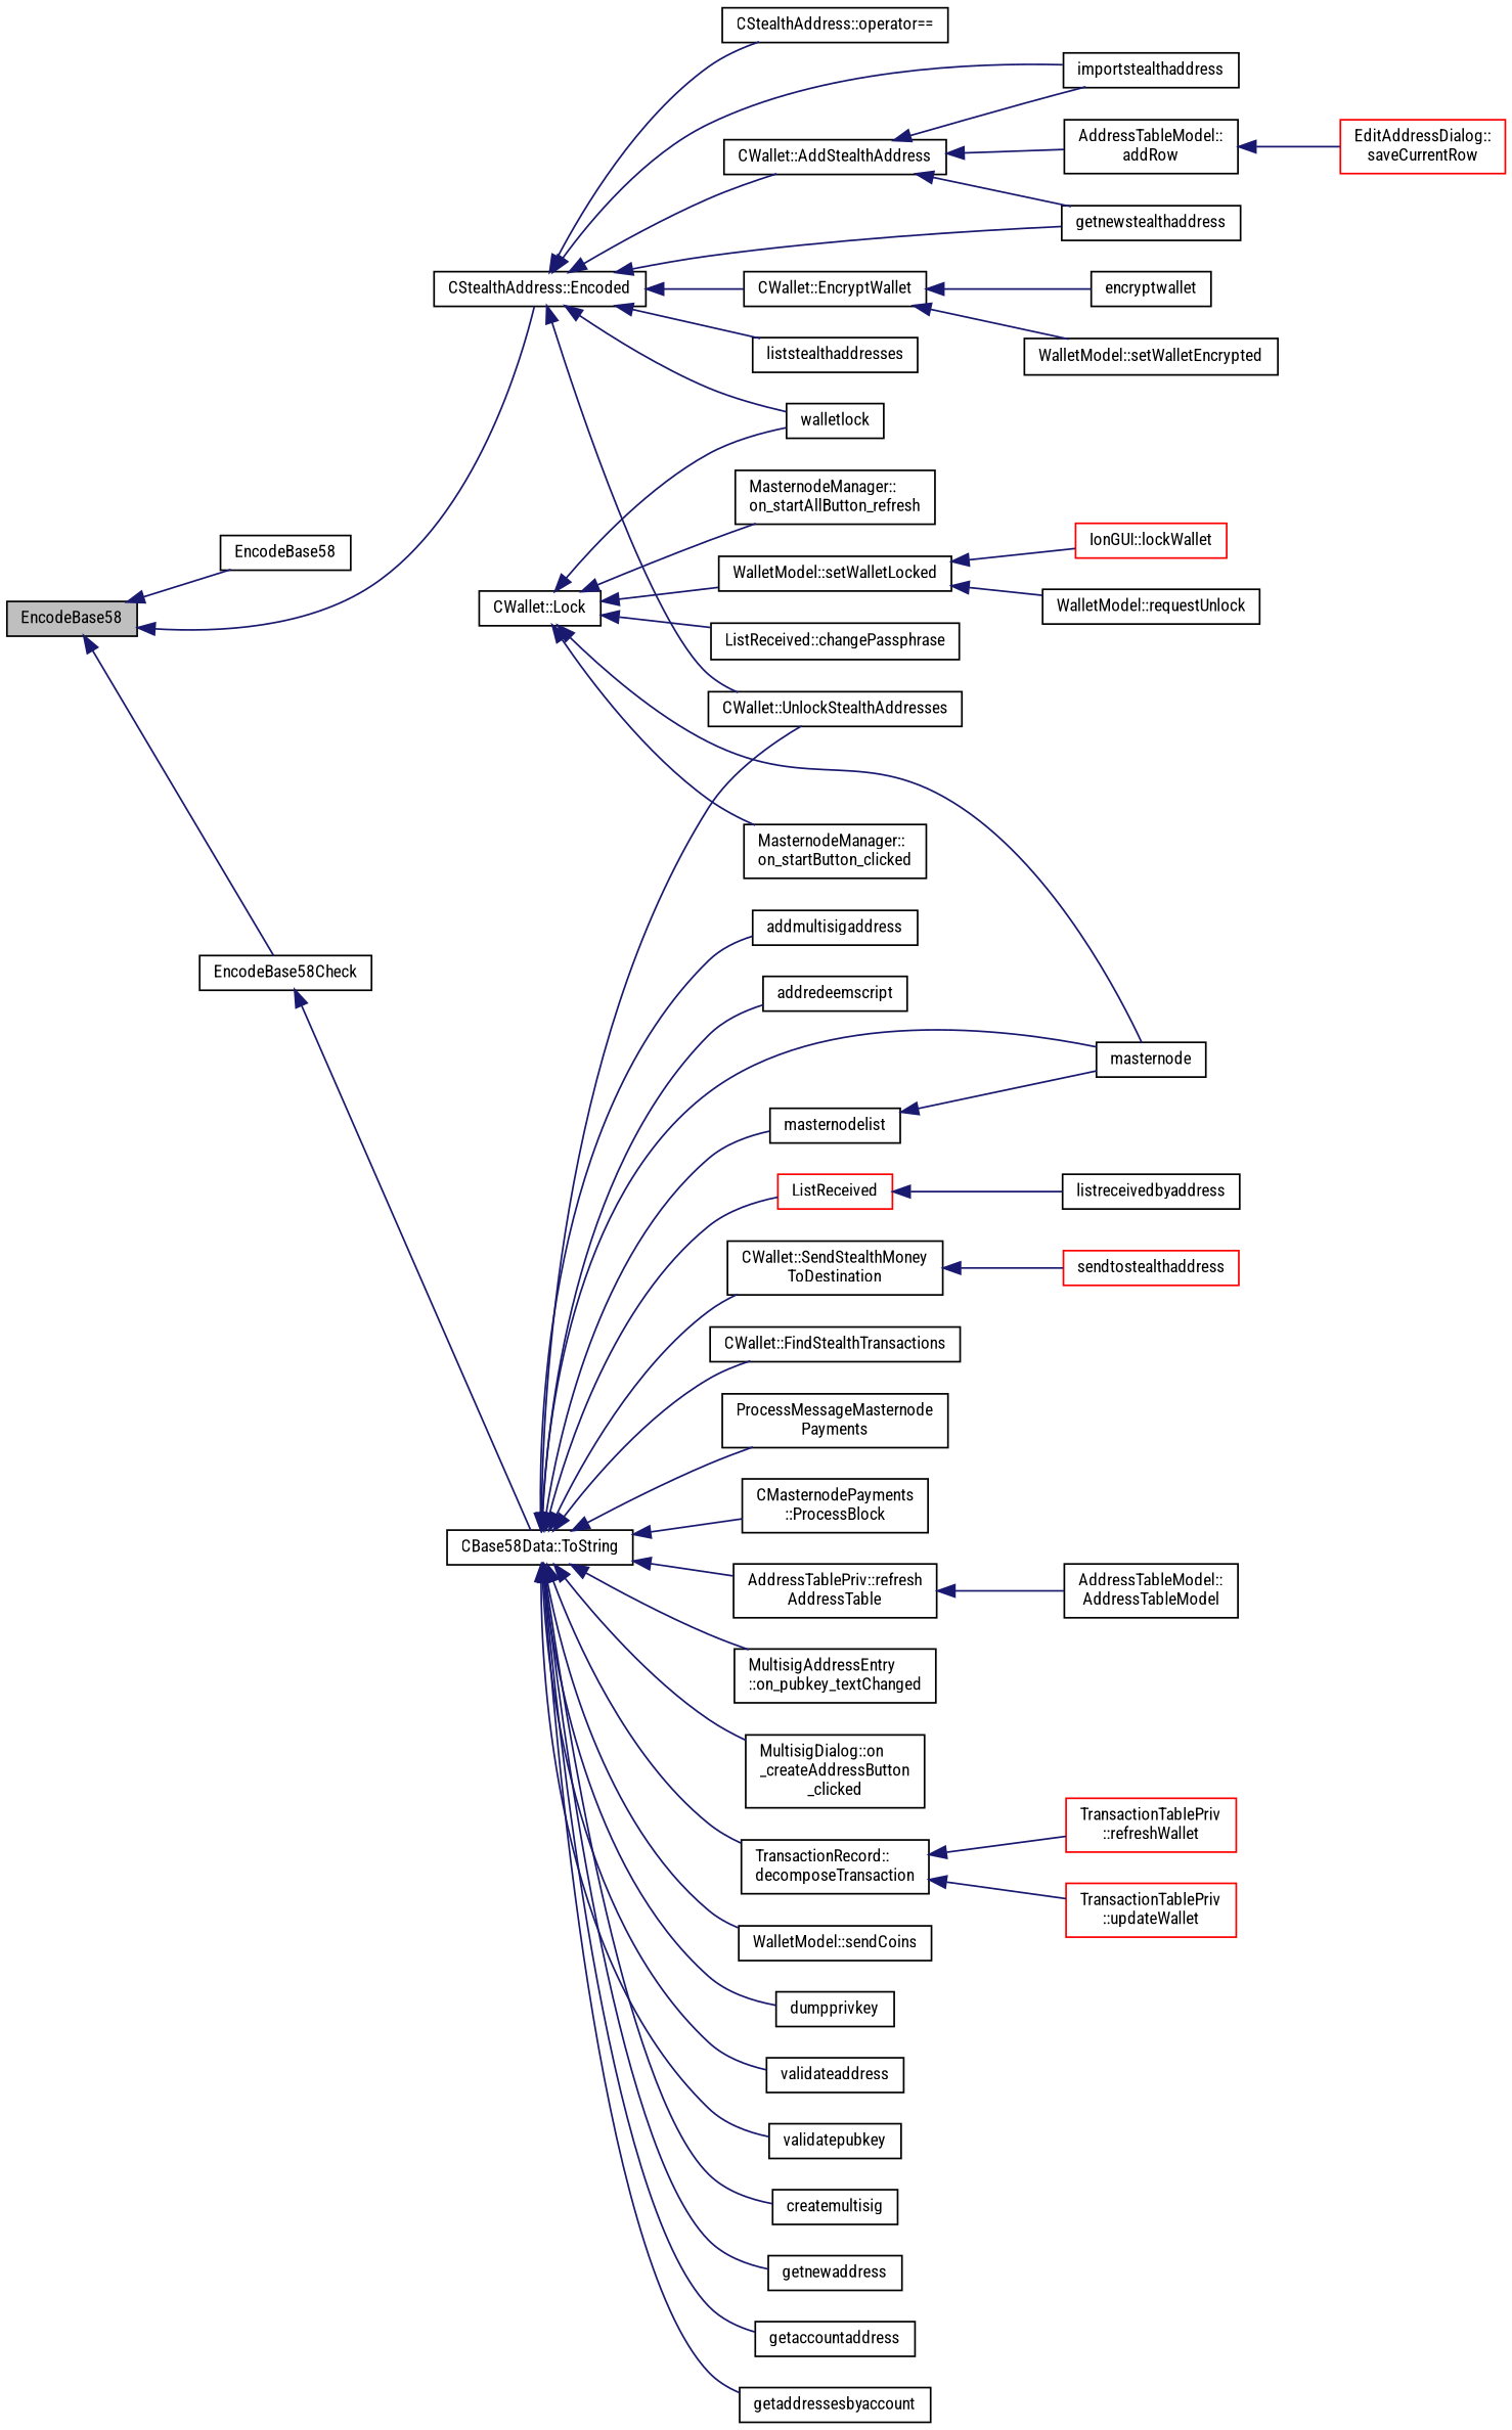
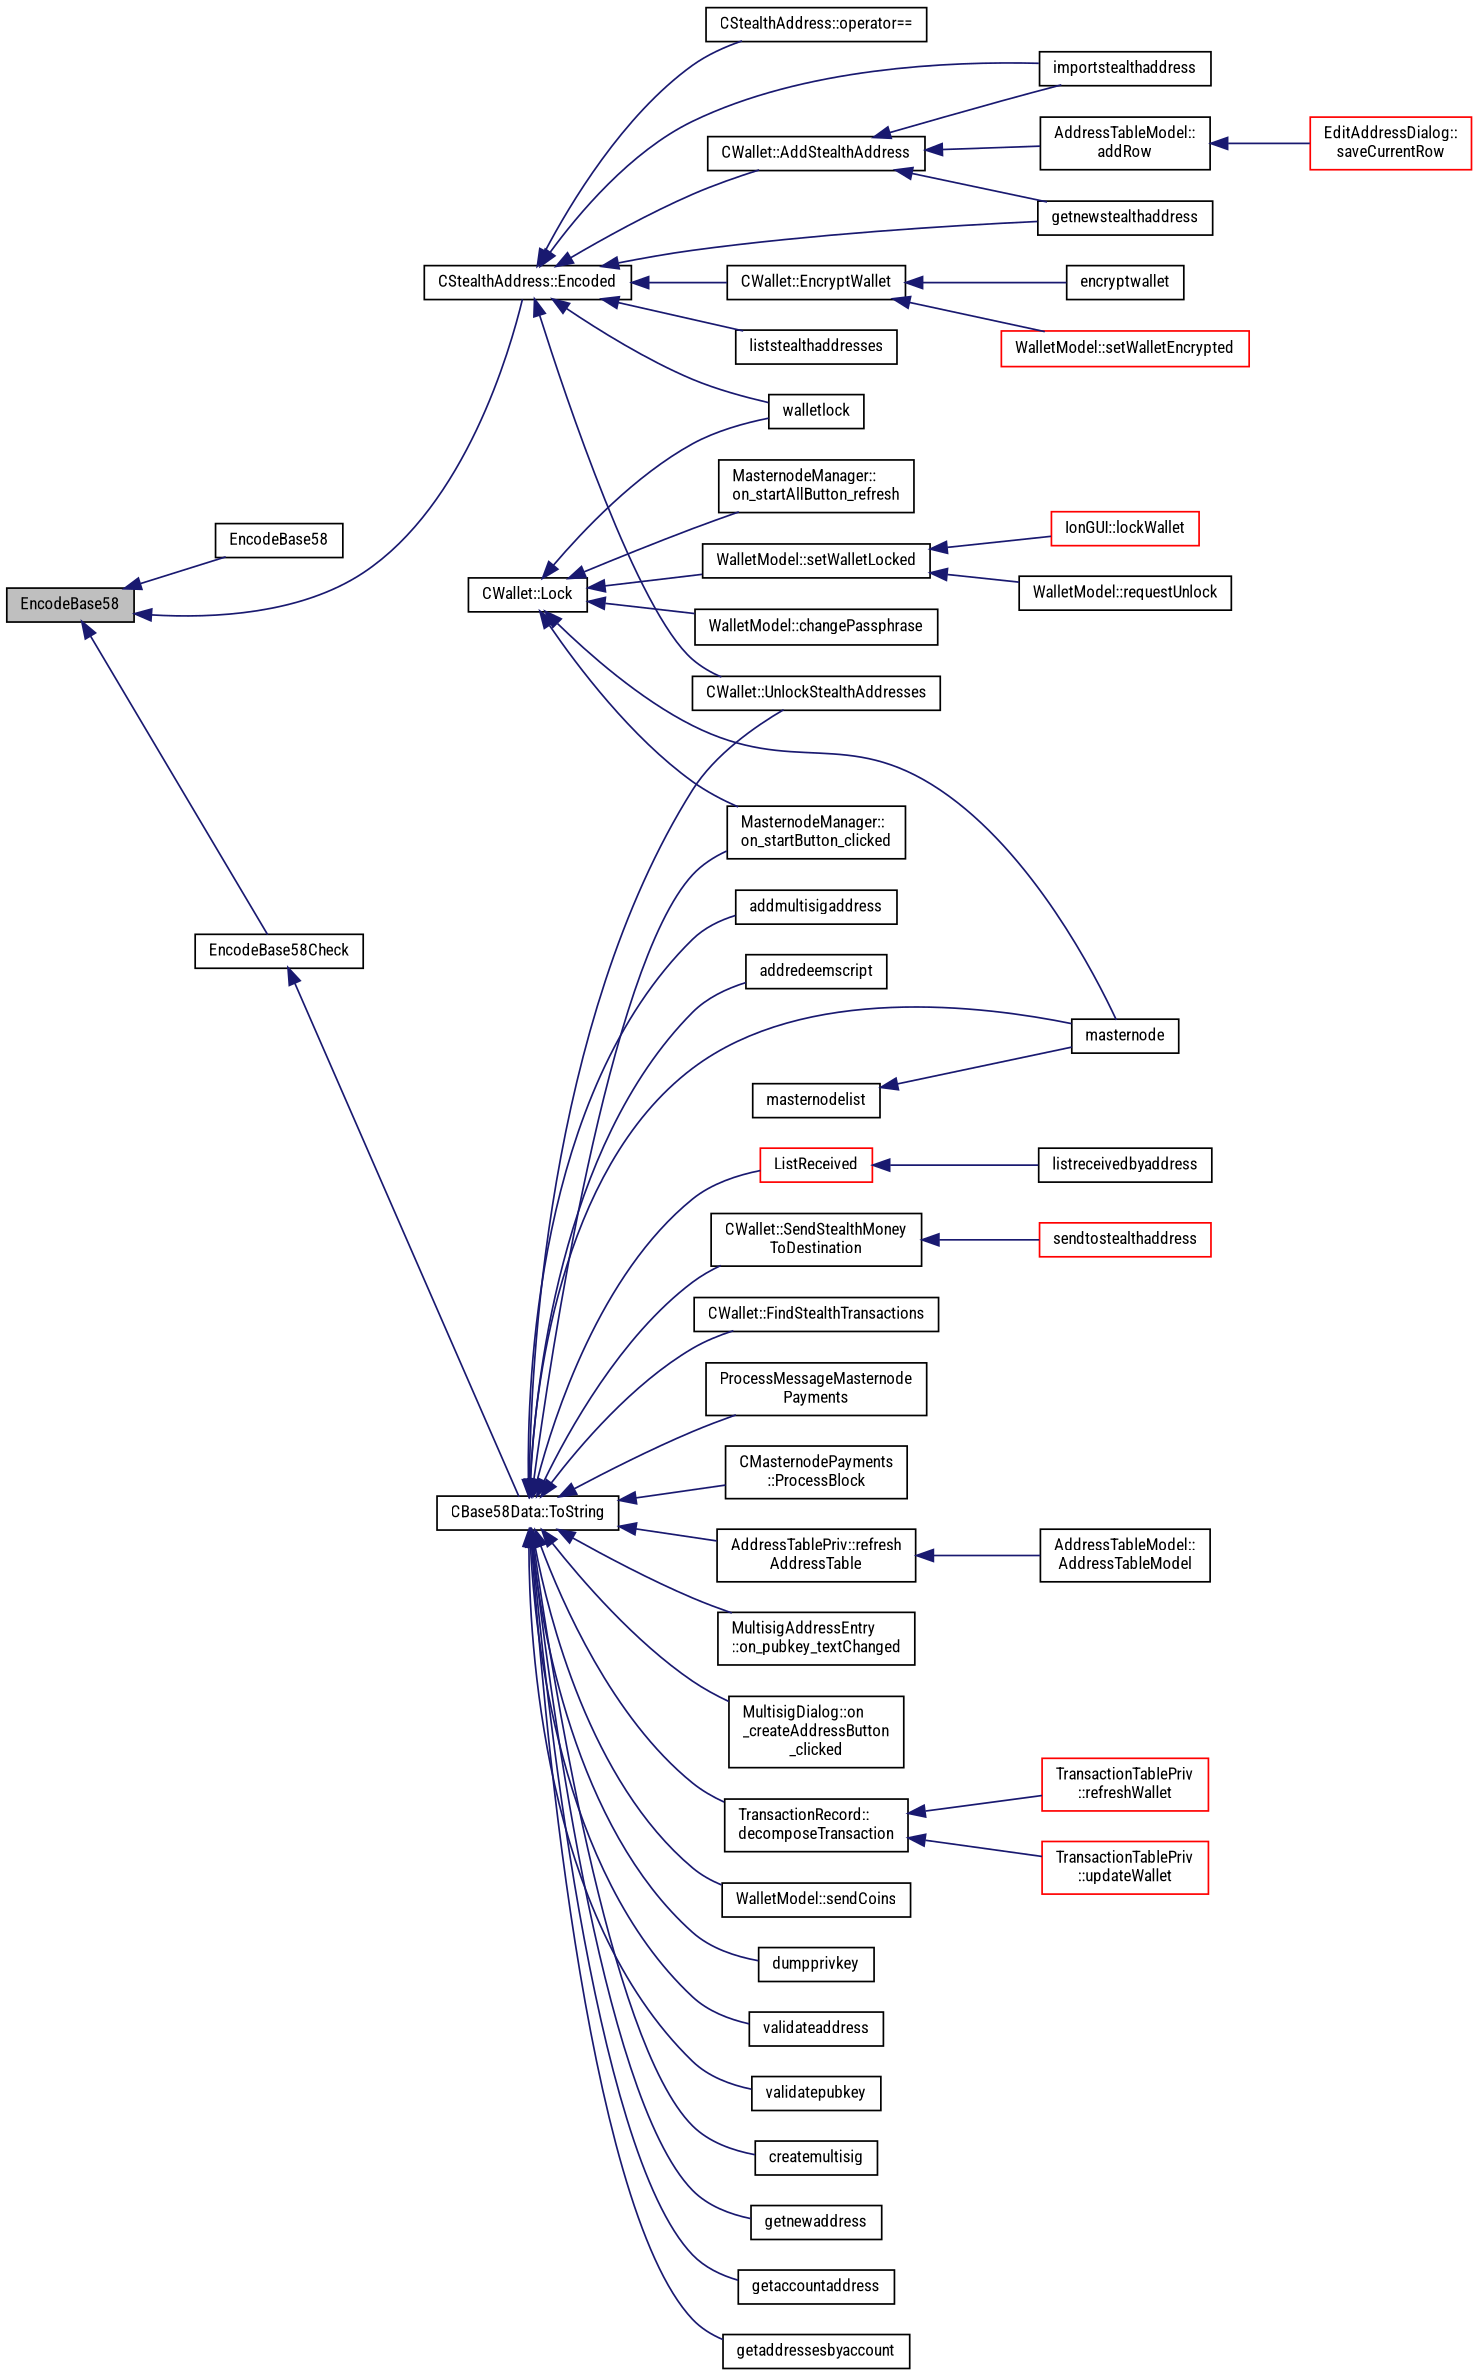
  digraph {
    fontname="Roboto Condensed"
    rankdir=LR
    node [color=black fillcolor=white fontname="Roboto Condensed" fontsize=10 shape=record style=filled]
    edge [color=midnightblue dir=back fontname="Roboto Condensed" fontsize=10 labelfontname=Helvetica labelfontsize=10 style=solid]
    n1 [fillcolor=grey75 fontcolor=black height=0.2 label=EncodeBase58 width=0.4]
    n2 [height=0.2 label=EncodeBase58 width=0.4]
    n3 [height=0.2 label=EncodeBase58Check width=0.4]
    n4 [height=0.2 label="CStealthAddress::Encoded" width=0.4]
    n5 [height=0.2 label="CBase58Data::ToString" width=0.4]
    n6 [height=0.2 label="CWallet::UnlockStealthAddresses" width=0.4]
    n7 [height=0.2 label=getnewstealthaddress width=0.4]
    n8 [height=0.2 label=liststealthaddresses width=0.4]
    n9 [height=0.2 label=importstealthaddress width=0.4]
    n10 [height=0.2 label="CStealthAddress::operator==" width=0.4]
    n11 [height=0.2 label="CWallet::EncryptWallet" width=0.4]
    n12 [height=0.2 label="CWallet::AddStealthAddress" width=0.4]
    n13 [height=0.2 label=walletlock width=0.4]
    n14 [height=0.2 label="ProcessMessageMasternode\lPayments" width=0.4]
    n15 [height=0.2 label="CMasternodePayments\l::ProcessBlock" width=0.4]
    n16 [height=0.2 label="AddressTablePriv::refresh\lAddressTable" width=0.4]
    n17 [height=0.2 label="MultisigAddressEntry\l::on_pubkey_textChanged" width=0.4]
    n18 [height=0.2 label="MultisigDialog::on\l_createAddressButton\l_clicked" width=0.4]
    n19 [height=0.2 label="TransactionRecord::\ldecomposeTransaction" width=0.4]
    n20 [height=0.2 label="WalletModel::sendCoins" width=0.4]
    n21 [height=0.2 label=dumpprivkey width=0.4]
    n22 [height=0.2 label=validateaddress width=0.4]
    n23 [height=0.2 label=validatepubkey width=0.4]
    n24 [height=0.2 label=masternode width=0.4]
    n25 [height=0.2 label=masternodelist width=0.4]
    n26 [height=0.2 label=createmultisig width=0.4]
    n27 [height=0.2 label=getnewaddress width=0.4]
    n28 [height=0.2 label=getaccountaddress width=0.4]
    n29 [height=0.2 label=getaddressesbyaccount width=0.4]
    n30 [height=0.2 label=addmultisigaddress width=0.4]
    n31 [height=0.2 label=addredeemscript width=0.4]
    n32 [color=red height=0.2 label=ListReceived width=0.4]
    n33 [height=0.2 label="CWallet::SendStealthMoney\lToDestination" width=0.4]
    n34 [height=0.2 label="CWallet::FindStealthTransactions" width=0.4]
    n35 [height=0.2 label="AddressTableModel::\lAddressTableModel" width=0.4]
    n36 [color=red height=0.2 label="TransactionTablePriv\l::refreshWallet" width=0.4]
    n37 [color=red height=0.2 label="TransactionTablePriv\l::updateWallet" width=0.4]
    n38 [height=0.2 label=listreceivedbyaddress width=0.4]
    n39 [color=red height=0.2 label=sendtostealthaddress width=0.4]
    n40 [height=0.2 label="CWallet::Lock" width=0.4]
    n41 [height=0.2 label="MasternodeManager::\lon_startButton_clicked" width=0.4]
    n42 [height=0.2 label="MasternodeManager::\lon_startAllButton_refresh" width=0.4]
    n43 [height=0.2 label="WalletModel::setWalletLocked" width=0.4]
-   n44 [height=0.2 label="ListReceived::changePassphrase" width=0.4]
-   n45 [height=0.2 label="WalletModel::setWalletEncrypted" width=0.4]
+   n44 [height=0.2 label="WalletModel::changePassphrase" width=0.4]
+   n45 [color=red height=0.2 label="WalletModel::setWalletEncrypted" width=0.4]
    n46 [height=0.2 label=encryptwallet width=0.4]
    n47 [height=0.2 label="AddressTableModel::\laddRow" width=0.4]
    n48 [color=red height=0.2 label="IonGUI::lockWallet" width=0.4]
    n49 [height=0.2 label="WalletModel::requestUnlock" width=0.4]
    n50 [color=red height=0.2 label="EditAddressDialog::\lsaveCurrentRow" width=0.4]
    n1 -> n2
    n1 -> n3
    n1 -> n4
    n3 -> n5
    n4 -> n6
    n4 -> n7
    n4 -> n8
    n4 -> n9
    n4 -> n10
    n4 -> n11
    n4 -> n12
    n4 -> n13
    n5 -> n6
    n5 -> n14
    n5 -> n15
    n5 -> n16
    n5 -> n17
    n5 -> n18
    n5 -> n19
    n5 -> n20
    n5 -> n21
    n5 -> n22
    n5 -> n23
    n5 -> n24
-   n5 -> n25
+   n5 -> n41
    n5 -> n26
    n5 -> n27
    n5 -> n28
    n5 -> n29
    n5 -> n30
    n5 -> n31
    n5 -> n32
    n5 -> n33
    n5 -> n34
    n11 -> n45
    n11 -> n46
    n12 -> n7
    n12 -> n9
    n12 -> n47
    n16 -> n35
    n19 -> n36
    n19 -> n37
    n25 -> n24
    n32 -> n38
    n33 -> n39
    n40 -> n13
    n40 -> n24
    n40 -> n41
    n40 -> n42
    n40 -> n43
    n40 -> n44
    n43 -> n48
    n43 -> n49
    n47 -> n50
  }
